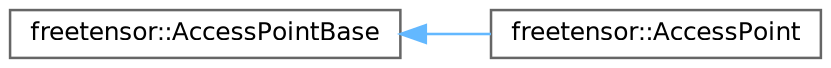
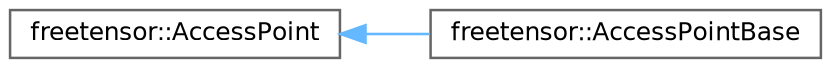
  digraph {
    rankdir=LR
    node [color=grey40 fillcolor=white fontname=Helvetica fontsize=10 shape=box style=filled]
    n1 [height=0.2 label="freetensor::AccessPointBase" width=0.4]
    n2 [height=0.2 label="freetensor::AccessPoint" width=0.4]
-   n1 -> n2 [color=steelblue1 dir=back fontname=Helvetica fontsize=10 labelfontname=Helvetica labelfontsize=10 style=solid]
+   n2 -> n1 [color=steelblue1 dir=back fontname=Helvetica fontsize=10 labelfontname=Helvetica labelfontsize=10 style=solid]
  }
